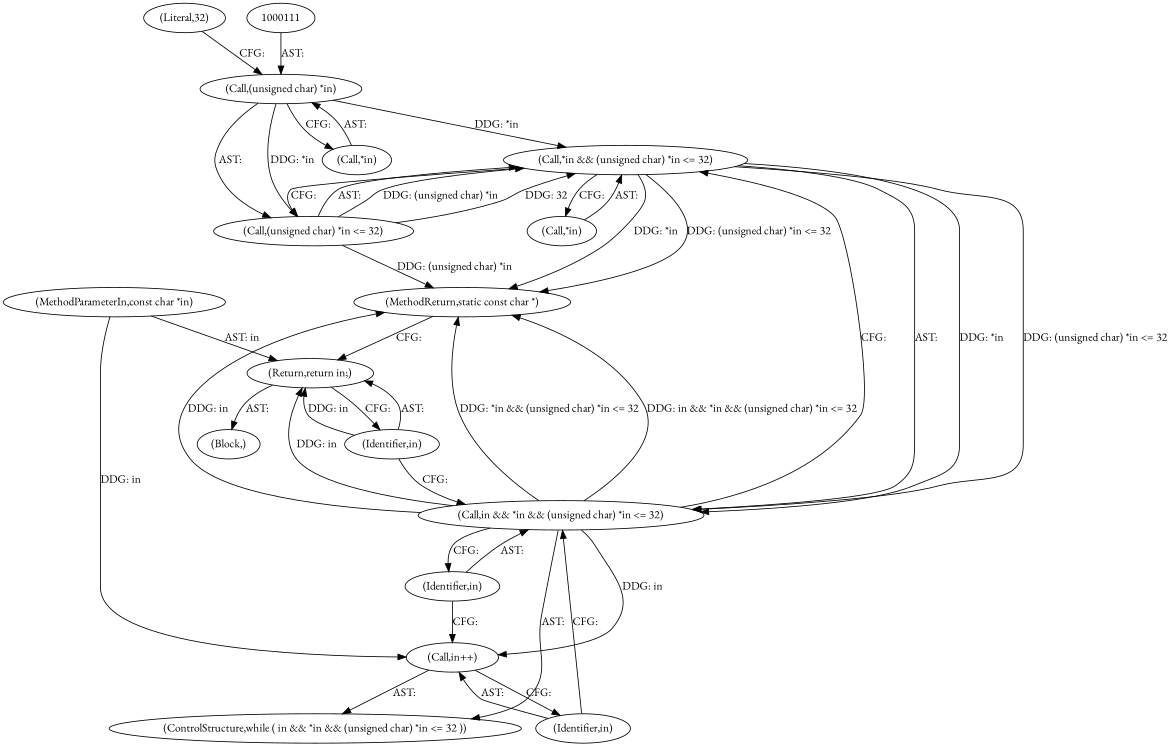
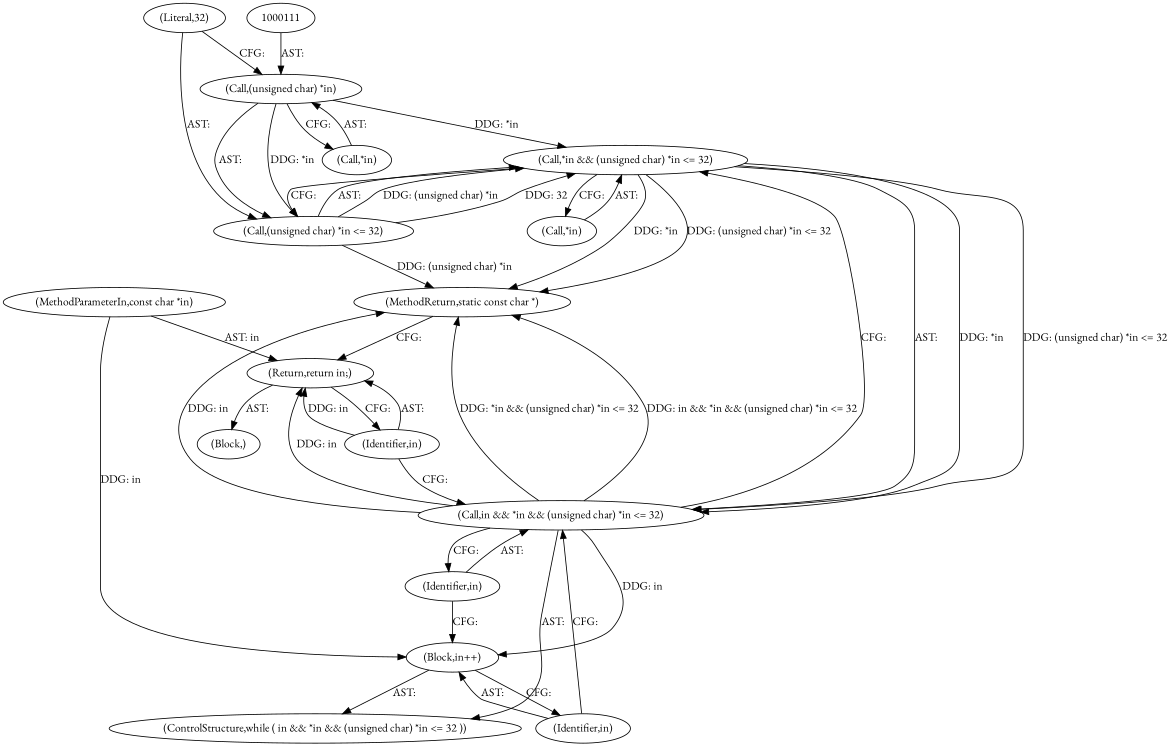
  digraph {
    fontname="EB Garamond"
    node [fontname="EB Garamond"]
    edge [fontname="EB Garamond"]
    n1 [label="(Call,*in && (unsigned char) *in <= 32)"]
    n2 [label="(Call,(unsigned char) *in <= 32)"]
    n3 [label="(Call,in && *in && (unsigned char) *in <= 32)"]
    n4 [label="(Call,*in)"]
    n5 [label="(MethodReturn,static const char *)"]
-   n6 [label="(Call,in++)"]
+   n6 [label="(Block,in++)"]
    n7 [label="(Return,return in;)"]
    n8 [label="(Identifier,in)"]
    n9 [label="(ControlStructure,while ( in && *in && (unsigned char) *in <= 32 ))"]
    n10 [label="(Call,(unsigned char) *in)"]
    n11 [label="(Call,*in)"]
    n12 [label="(Literal,32)"]
    n13 [label="(Identifier,in)"]
    n14 [label="(Identifier,in)"]
    n15 [label="(Block,)"]
    n16 [label="(MethodParameterIn,const char *in)"]
    1000111
    n1 -> n2 [label="CFG: "]
    n1 -> n3 [label="AST: "]
    n1 -> n3 [label="DDG: *in"]
    n1 -> n3 [label="DDG: (unsigned char) *in <= 32"]
    n1 -> n4 [label="CFG: "]
    n1 -> n5 [label="DDG: *in"]
    n1 -> n5 [label="DDG: (unsigned char) *in <= 32"]
    n2 -> n1 [label="AST: "]
    n2 -> n1 [label="DDG: (unsigned char) *in"]
    n2 -> n1 [label="DDG: 32"]
    n2 -> n5 [label="DDG: (unsigned char) *in"]
    n3 -> n1 [label="CFG: "]
    n3 -> n5 [label="DDG: in && *in && (unsigned char) *in <= 32"]
    n3 -> n5 [label="DDG: in"]
    n3 -> n5 [label="DDG: *in && (unsigned char) *in <= 32"]
    n3 -> n6 [label="DDG: in"]
    n3 -> n7 [label="DDG: in"]
    n3 -> n8 [label="CFG: "]
    n3 -> n9 [label="AST: "]
    n4 -> n1 [label="AST: "]
    n5 -> n7 [label="CFG: "]
    n6 -> n9 [label="AST: "]
    n6 -> n13 [label="CFG: "]
    n7 -> n14 [label="CFG: "]
    n7 -> n15 [label="AST: "]
    n8 -> n3 [label="AST: "]
    n8 -> n6 [label="CFG: "]
    n10 -> n1 [label="DDG: *in"]
    n10 -> n2 [label="AST: "]
    n10 -> n2 [label="DDG: *in"]
    n10 -> n11 [label="CFG: "]
    n11 -> n10 [label="AST: "]
+   n12 -> n2 [label="AST: "]
    n12 -> n10 [label="CFG: "]
    n13 -> n3 [label="CFG: "]
    n13 -> n6 [label="AST: "]
    n14 -> n3 [label="CFG: "]
    n14 -> n7 [label="AST: "]
    n14 -> n7 [label="DDG: in"]
    n16 -> n6 [label="DDG: in"]
    n16 -> n7 [label="AST: in"]
    1000111 -> n10 [label="AST: "]
  }
